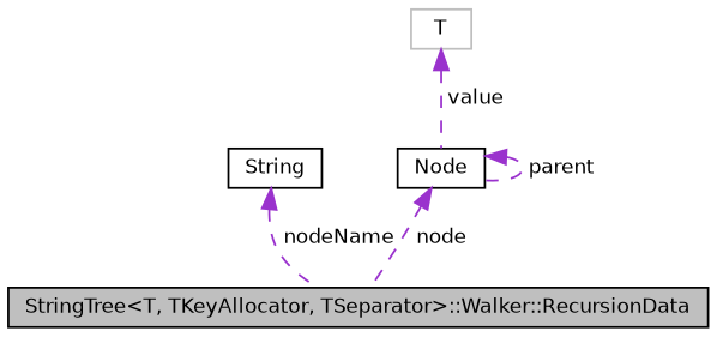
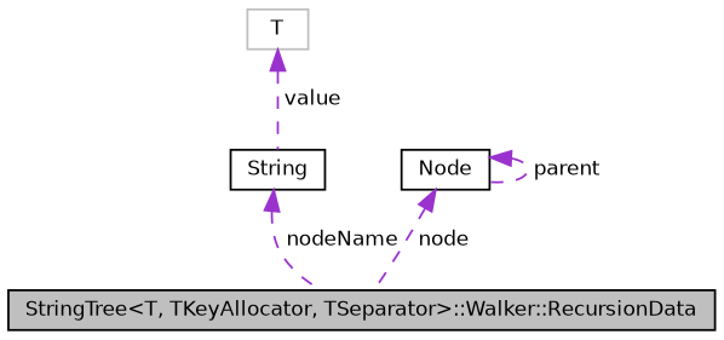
  digraph {
    rankdir=TB
    node [color=black fillcolor=white fontname=Helvetica fontsize=10 shape=record style=filled]
    edge [color=darkorchid3 dir=back fontname=Helvetica fontsize=10 labelfontname=Helvetica labelfontsize=10 style=dashed]
    n1 [fillcolor=grey75 fontcolor=black height=0.2 label="StringTree\<T, TKeyAllocator, TSeparator\>::Walker::RecursionData" width=0.4]
    n2 [height=0.2 label=String width=0.4]
    n3 [height=0.2 label="Node" width=0.4]
    n4 [color=grey75 height=0.2 label=T width=0.4]
    n2 -> n1 [label=" nodeName"]
    n3 -> n1 [label=" node"]
    n3 -> n3 [label=" parent"]
-   n4 -> n3 [label=" value"]
+   n4 -> n2 [label=" value"]
  }
